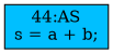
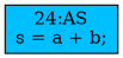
  strict digraph {
-   n1 [ast="<pyverilog.vparser.ast.Assign object at 0x7fef21ad8190>" def_var="['s']" fillcolor=deepskyblue label="44:AS\ns = a + b;" statements="[]" style=filled typ=Assign use_var="['a', 'b']" shape=box]
+   n1 [ast="<pyverilog.vparser.ast.Assign object at 0x7fef21ad8190>" def_var="['s']" fillcolor=deepskyblue label="24:AS\ns = a + b;" statements="[]" style=filled typ=Assign use_var="['a', 'b']" shape=box]
  }
